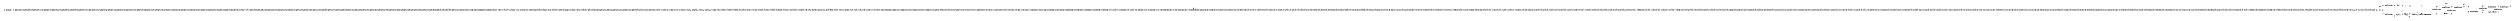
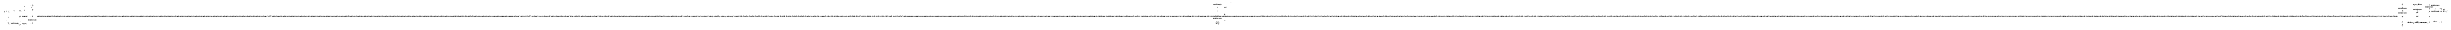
  digraph {
    rankdir=LR
    node [shape=cylinder]
    n1 [label="N12\n10" shape=note]
    n2 [label="N13\n9" shape=note]
    n3 [label="N14\n8" shape=note]
-   n4 [label="N15\n7"]
    n5 [label="N18\n4" shape=note]
    n6 [label="N19\n3" shape=note]
    n7 [label="N26\n0"]
    n8 [label="N21\n1"]
    n9 [label="N20\n2"]
    n10 [label="N17\n5" shape=note]
    n11 [label="N16\n6" shape=note]
    n12 [label="N8\n2" shape=note]
    n13 [label="N9\n1" shape=note]
    n14 [label="N7\n0"]
    n15 [label="N1\n6" shape=note]
    n16 [label="N2\n5"]
    n17 [label="N3\n4"]
    n18 [label="N5\n3"]
    n19 [label="N4\n2"]
    n20 [label="N6\n1"]
    n21 [label="N0\n0"]
    n22 [label="N25\n5" shape=note]
    n23 [label="N29\n4"]
    n24 [label="N26\n3"]
    n25 [label="N27\n2"]
    subgraph cluster_1 {
      label="person()"
      n1
      n2
      n3
-     n4
      n5
      n6
      n7
      n8
      n9
      n10
      n11
    }
    subgraph cluster_2 {
      label="F()"
      n12
      n13
      n14
    }
    subgraph cluster_3 {
      label="M()"
      n15
      n16
      n17
      n18
      n19
      n20
      n21
    }
    subgraph cluster_4 {
      label="main()"
      n22
      n23
      n24
      n25
    }
    n1 -> n2 [label="Function start dummy edge"]
    n2 -> n3 [label="Label: l1"]
-   n3 -> n4 [arrowhead=empty label="M();" style=dotted]
    n3 -> n15 [label="M()"]
-   n4 -> n11 [arrowhead=empty label="M();" style=dotted]
    n5 -> n6 [arrowhead=empty label="F();" style=dotted]
    n5 -> n12 [label="F()"]
    n6 -> n9 [arrowhead=empty label="F();" style=dotted]
    n6 -> n12 [label="F()"]
    n7 -> n3 [label="Goto: l1"]
    n8 -> n7 [arrowhead=empty label="F();" style=dotted]
    n8 -> n12 [label="F()"]
    n9 -> n8 [arrowhead=empty label="F();" style=dotted]
    n9 -> n12 [label="F()"]
    n10 -> n5 [arrowhead=empty label="M();" style=dotted]
    n10 -> n15 [label="M()"]
    n11 -> n10 [arrowhead=empty label="M();" style=dotted]
    n11 -> n15 [label="M()"]
    n12 -> n13 [label="Function start dummy edge"]
    n13 -> n14 [label="Num = Num + 1; default return"]
    n14 -> n6 [label="Return edge from F to person"]
    n14 -> n7 [label="Return edge from F to person"]
    n14 -> n8 [label="Return edge from F to person"]
    n14 -> n9 [label="Return edge from F to person"]
    n15 -> n16 [label="Function start dummy edge"]
    n16 -> n17 [label="Num = Num - 1;"]
    n17 -> n15 [label="M()"]
    n17 -> n18 [label="[!(Num >= 0)]"]
    n17 -> n19 [label="[Num >= 0]"]
    n18 -> n20 [label="__assert_fail(\"Num >= 0\", \"tf/behavior.c\", 9, \"__PRETTY_FUNCTION__\");"]
    n19 -> n20 [label="(void)0;"]
    n20 -> n21 [label="default return"]
-   n21 -> n4 [label="Return edge from M to person"]
    n21 -> n5 [label="Return edge from M to person"]
    n21 -> n10 [label="Return edge from M to person"]
    n21 -> n11 [label="Return edge from M to person"]
    n22 -> n23 [label="INIT GLOBAL VARS"]
    n23 -> n24 [label="typedef unsigned long int size_t; typedef unsigned char __u_char; typedef unsigned short int __u_short; typedef unsigned int __u_int; typedef unsigned long int __u_long; typedef signed char __int8_t; typedef unsigned char __uint8_t; typedef signed short int __int16_t; typedef unsigned short int __uint16_t; typedef signed int __int32_t; typedef unsigned int __uint32_t; typedef signed long int __int64_t; typedef unsigned long int __uint64_t; typedef long int __quad_t; typedef unsigned long int __u_quad_t; typedef unsigned long int __dev_t; typedef unsigned int __uid_t; typedef unsigned int __gid_t; typedef unsigned long int __ino_t; typedef unsigned long int __ino64_t; typedef unsigned int __mode_t; typedef unsigned long int __nlink_t; typedef long int __off_t; typedef long int __off64_t; typedef int __pid_t; struct __anon_type_0 {   int __val[2]; } ; typedef struct __anon_type_0 __fsid_t; typedef long int __clock_t; typedef unsigned long int __rlim_t; typedef unsigned long int __rlim64_t; typedef unsigned int __id_t; typedef long int __time_t; typedef unsigned int __useconds_t; typedef long int __suseconds_t; typedef int __daddr_t; typedef long int __swblk_t; typedef int __key_t; typedef int __clockid_t; typedef void *__timer_t; typedef long int __blksize_t; typedef long int __blkcnt_t; typedef long int __blkcnt64_t; typedef unsigned long int __fsblkcnt_t; typedef unsigned long int __fsblkcnt64_t; typedef unsigned long int __fsfilcnt_t; typedef unsigned long int __fsfilcnt64_t; typedef long int __ssize_t; typedef __off64_t __loff_t; typedef __quad_t *__qaddr_t; typedef char *__caddr_t; typedef long int __intptr_t; typedef unsigned int __socklen_t; struct _IO_FILE ; typedef struct _IO_FILE FILE; typedef struct _IO_FILE __FILE; union __anon_type_1 {   unsigned int __wch;   char __wchb[4]; } ; struct __anon_type_2 {   int __count;   union __anon_type_1 __value; } ; typedef struct __anon_type_2 __mbstate_t; struct __anon_type_3 {   __off_t __pos;   __mbstate_t __state; } ; typedef struct __anon_type_3 _G_fpos_t; struct __anon_type_4 {   __off64_t __pos;   __mbstate_t __state; } ; typedef struct __anon_type_4 _G_fpos64_t; typedef int _G_int16_t; typedef int _G_int32_t; typedef unsigned int _G_uint16_t; typedef unsigned int _G_uint32_t; typedef __builtin_va_list __gnuc_va_list; struct _IO_jump_t ; typedef void _IO_lock_t; struct _IO_marker {   struct _IO_marker *_next;   struct _IO_FILE *_sbuf;   int _pos; } ; enum __codecvt_result {   __codecvt_ok = 0,   __codecvt_partial = 1,   __codecvt_error = 2,   __codecvt_noconv = 3 } ; struct _IO_FILE {   int _flags;   char *_IO_read_ptr;   char *_IO_read_end;   char *_IO_read_base;   char *_IO_write_base;   char *_IO_write_ptr;   char *_IO_write_end;   char *_IO_buf_base;   char *_IO_buf_end;   char *_IO_save_base;   char *_IO_backup_base;   char *_IO_save_end;   struct _IO_marker *_markers;   struct _IO_FILE *_chain;   int _fileno;   int _flags2;   __off_t _old_offset;   unsigned short _cur_column;   signed char _vtable_offset;   char _shortbuf[1];   _IO_lock_t *_lock;   __off64_t _offset;   void *__pad1;   void *__pad2;   void *__pad3;   void *__pad4;   size_t __pad5;   int _mode;   char _unused2[40UL]; } ; typedef struct _IO_FILE _IO_FILE; struct _IO_FILE_plus ; extern struct _IO_FILE_plus _IO_2_1_stdin_; extern struct _IO_FILE_plus _IO_2_1_stdout_; extern struct _IO_FILE_plus _IO_2_1_stderr_; typedef __ssize_t  __io_read_fn(void *__cookie, char *__buf, size_t __nbytes); typedef __ssize_t  __io_write_fn(void *__cookie, const char *__buf, size_t __n); typedef int __io_seek_fn(void *__cookie, __off64_t *__pos, int __w); typedef int __io_close_fn(void *__cookie); int __underflow(_IO_FILE *); int __uflow(_IO_FILE *); int __overflow(_IO_FILE *, int); int _IO_getc(_IO_FILE *__fp); int _IO_putc(int __c, _IO_FILE *__fp); int _IO_feof(_IO_FILE *__fp); int _IO_ferror(_IO_FILE *__fp); int _IO_peekc_locked(_IO_FILE *__fp); void _IO_flockfile(_IO_FILE *); void _IO_funlockfile(_IO_FILE *); int _IO_ftrylockfile(_IO_FILE *); int _IO_vfscanf(_IO_FILE *, const char *, __gnuc_va_list , int *); int _IO_vfprintf(_IO_FILE *, const char *, __gnuc_va_list ); __ssize_t  _IO_padn(_IO_FILE *, int, __ssize_t ); size_t  _IO_sgetn(_IO_FILE *, void *, size_t ); __off64_t  _IO_seekoff(_IO_FILE *, __off64_t , int, int); __off64_t  _IO_seekpos(_IO_FILE *, __off64_t , int); void _IO_free_backup_area(_IO_FILE *); typedef _G_fpos_t fpos_t; extern struct _IO_FILE *stdin; extern struct _IO_FILE *stdout; extern struct _IO_FILE *stderr; int remove(const char *__filename); int rename(const char *__old, const char *__new); int renameat(int __oldfd, const char *__old, int __newfd, const char *__new); FILE * tmpfile(); char * tmpnam(char *__s); char * tmpnam_r(char *__s); char * tempnam(const char *__dir, const char *__pfx); int fclose(FILE *__stream); int fflush(FILE *__stream); int fflush_unlocked(FILE *__stream); FILE * fopen(const char *__filename, const char *__modes); FILE * freopen(const char *__filename, const char *__modes, FILE *__stream); FILE * fdopen(int __fd, const char *__modes); FILE * fmemopen(void *__s, size_t __len, const char *__modes); FILE * open_memstream(char **__bufloc, size_t *__sizeloc); void setbuf(FILE *__stream, char *__buf); int setvbuf(FILE *__stream, char *__buf, int __modes, size_t __n); void setbuffer(FILE *__stream, char *__buf, size_t __size); void setlinebuf(FILE *__stream); int fprintf(FILE *__stream, const char *__format, ...); int printf(const char *__format, ...); int sprintf(char *__s, const char *__format, ...); int vfprintf(FILE *__s, const char *__format, __gnuc_va_list __arg); int vprintf(const char *__format, __gnuc_va_list __arg); int vsprintf(char *__s, const char *__format, __gnuc_va_list __arg); int snprintf(char *__s, size_t __maxlen, const char *__format, ...); int vsnprintf(char *__s, size_t __maxlen, const char *__format, __gnuc_va_list __arg); int vdprintf(int __fd, const char *__fmt, __gnuc_va_list __arg); int dprintf(int __fd, const char *__fmt, ...); int fscanf(FILE *__stream, const char *__format, ...); int scanf(const char *__format, ...); int sscanf(const char *__s, const char *__format, ...); int vfscanf(FILE *__s, const char *__format, __gnuc_va_list __arg); int vscanf(const char *__format, __gnuc_va_list __arg); int vsscanf(const char *__s, const char *__format, __gnuc_va_list __arg); int fgetc(FILE *__stream); int getc(FILE *__stream); int getchar(); int getc_unlocked(FILE *__stream); int getchar_unlocked(); int fgetc_unlocked(FILE *__stream); int fputc(int __c, FILE *__stream); int putc(int __c, FILE *__stream); int putchar(int __c); int fputc_unlocked(int __c, FILE *__stream); int putc_unlocked(int __c, FILE *__stream); int putchar_unlocked(int __c); int getw(FILE *__stream); int putw(int __w, FILE *__stream); char * fgets(char *__s, int __n, FILE *__stream); char * gets(char *__s); __ssize_t  __getdelim(char **__lineptr, size_t *__n, int __delimiter, FILE *__stream); __ssize_t  getdelim(char **__lineptr, size_t *__n, int __delimiter, FILE *__stream); __ssize_t  getline(char **__lineptr, size_t *__n, FILE *__stream); int fputs(const char *__s, FILE *__stream); int puts(const char *__s); int ungetc(int __c, FILE *__stream); size_t  fread(void *__ptr, size_t __size, size_t __n, FILE *__stream); size_t  fwrite(const void *__ptr, size_t __size, size_t __n, FILE *__s); size_t  fread_unlocked(void *__ptr, size_t __size, size_t __n, FILE *__stream); size_t  fwrite_unlocked(const void *__ptr, size_t __size, size_t __n, FILE *__stream); int fseek(FILE *__stream, long int __off, int __whence); long int ftell(FILE *__stream); void rewind(FILE *__stream); int fseeko(FILE *__stream, __off_t __off, int __whence); __off_t  ftello(FILE *__stream); int fgetpos(FILE *__stream, fpos_t *__pos); int fsetpos(FILE *__stream, const fpos_t *__pos); void clearerr(FILE *__stream); int feof(FILE *__stream); int ferror(FILE *__stream); void clearerr_unlocked(FILE *__stream); int feof_unlocked(FILE *__stream); int ferror_unlocked(FILE *__stream); void perror(const char *__s); extern int sys_nerr; extern const const char *sys_errlist[]; int fileno(FILE *__stream); int fileno_unlocked(FILE *__stream); FILE * popen(const char *__command, const char *__modes); int pclose(FILE *__stream); char * ctermid(char *__s); void flockfile(FILE *__stream); int ftrylockfile(FILE *__stream); void funlockfile(FILE *__stream); void __assert_fail(const char *__assertion, const char *__file, unsigned int __line, const char *__function); void __assert_perror_fail(int __errnum, const char *__file, unsigned int __line, const char *__function); void __assert(const char *__assertion, const char *__file, int __line); int Num = 4; void M(); void F(); void person(); int main(); Function start dummy edge"]
    n24 -> n1 [label="person()"]
    n24 -> n25 [arrowhead=empty label="person();" style=dotted]
  }
